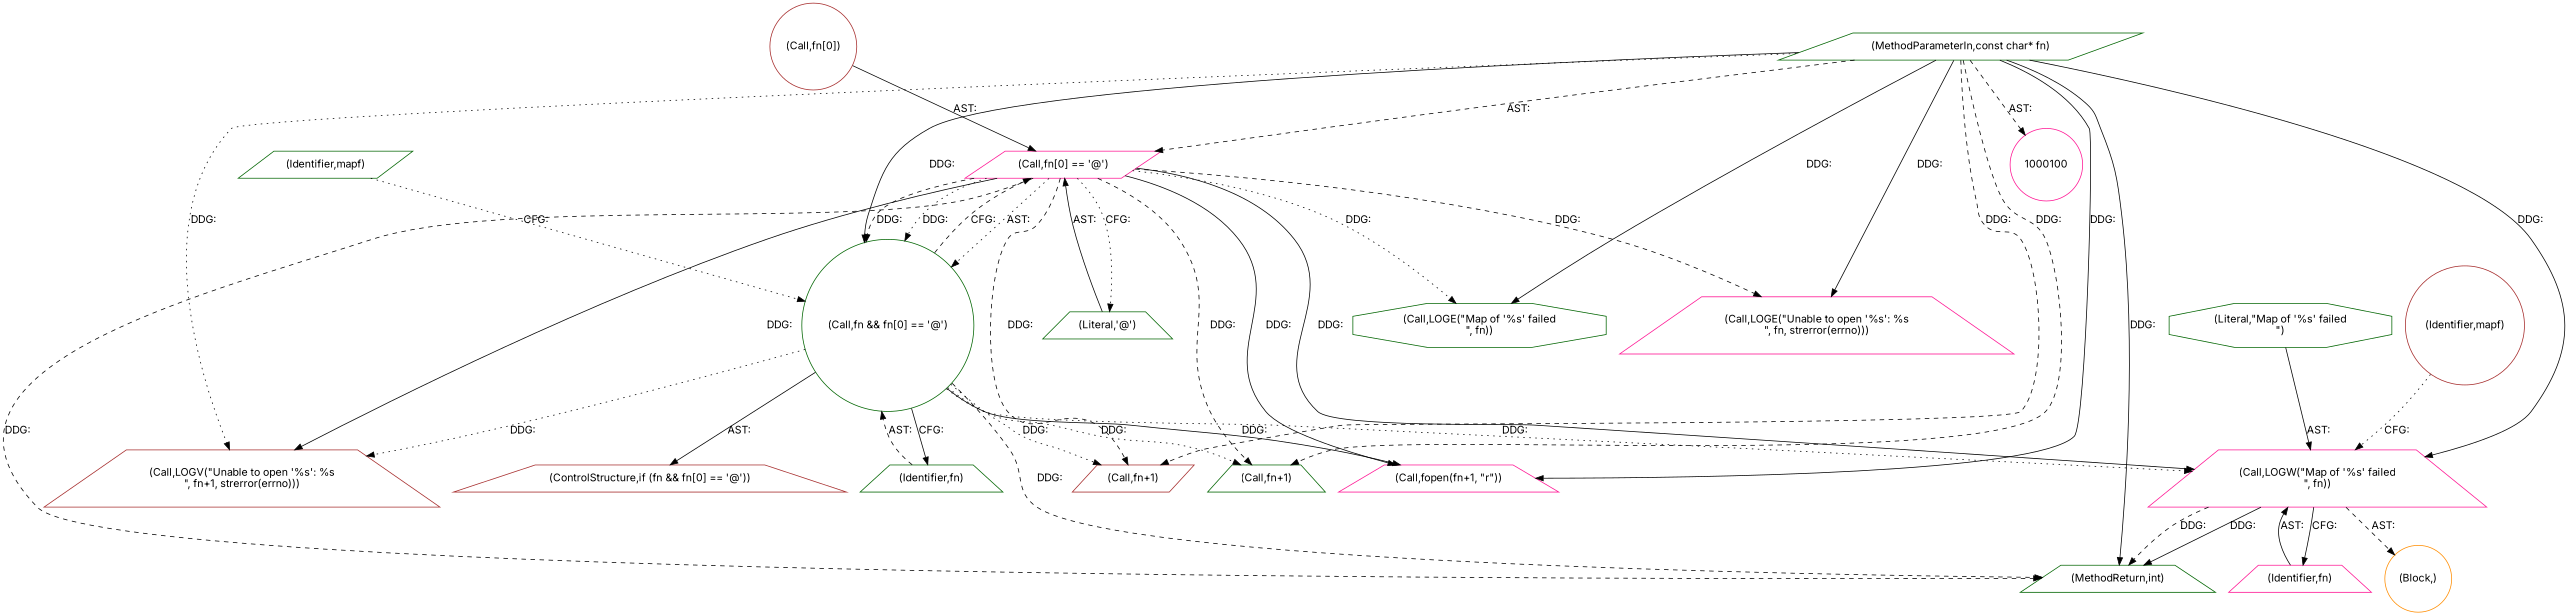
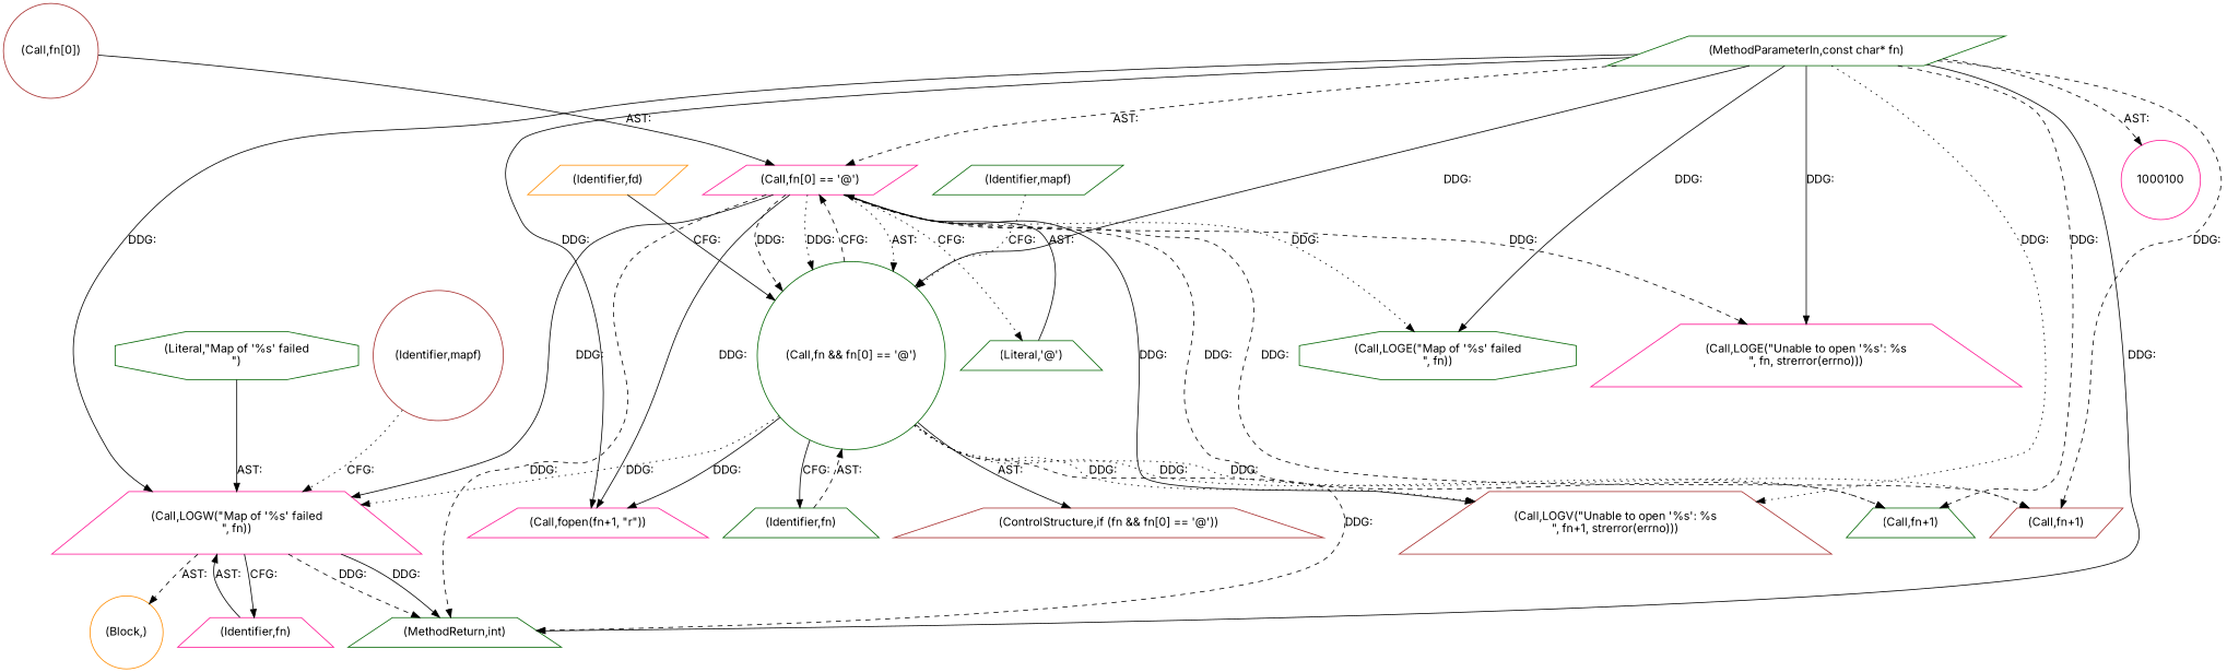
  digraph {
    fontname=Inter
    node [color=darkgreen fontname=Inter shape=trapezium]
    edge [fontname=Inter style=solid]
    n1 [color=deeppink label="(Call,LOGW(\"Map of '%s' failed\n\", fn))"]
    n2 [label="(MethodReturn,int)"]
    n3 [color=darkorange label="(Block,)" shape=circle]
    n4 [color=deeppink label="(Identifier,fn)"]
    n5 [color=deeppink label="(Call,fn[0] == '@')" shape=parallelogram]
    n6 [label="(Call,fn && fn[0] == '@')" shape=circle]
    n7 [label="(Call,fn+1)"]
    n8 [color=brown label="(Call,fn+1)" shape=parallelogram]
    n9 [label="(Call,LOGE(\"Map of '%s' failed\n\", fn))" shape=octagon]
    n10 [label="(Literal,'@')"]
    n11 [color=deeppink label="(Call,LOGE(\"Unable to open '%s': %s\n\", fn, strerror(errno)))"]
    n12 [color=deeppink label="(Call,fopen(fn+1, \"r\"))"]
    n13 [color=brown label="(Call,LOGV(\"Unable to open '%s': %s\n\", fn+1, strerror(errno)))"]
    n14 [label="(Identifier,fn)"]
    n15 [color=brown label="(ControlStructure,if (fn && fn[0] == '@'))"]
    n16 [label="(MethodParameterIn,const char* fn)" shape=parallelogram]
    1000100 [color=deeppink shape=circle]
+   n18 [color=darkorange label="(Identifier,fd)" shape=parallelogram]
    n19 [label="(Literal,\"Map of '%s' failed\n\")" shape=octagon]
    n20 [color=brown label="(Identifier,mapf)" shape=circle]
    n21 [label="(Identifier,mapf)" shape=parallelogram]
    n22 [color=brown label="(Call,fn[0])" shape=circle]
    n1 -> n2 [label="DDG: "]
    n1 -> n2 [label="DDG: " style=dashed]
    n1 -> n3 [label="AST: " style=dashed]
    n1 -> n4 [label="CFG: "]
    n4 -> n1 [label="AST: "]
    n5 -> n1 [label="DDG: "]
    n5 -> n2 [label="DDG: " style=dashed]
    n5 -> n6 [label="AST: " style=dotted]
    n5 -> n6 [label="DDG: " style=dashed]
    n5 -> n6 [label="DDG: " style=dotted]
    n5 -> n7 [label="DDG: " style=dashed]
    n5 -> n8 [label="DDG: " style=dashed]
    n5 -> n9 [label="DDG: " style=dotted]
    n5 -> n10 [label="CFG: " style=dotted]
    n5 -> n11 [label="DDG: " style=dashed]
    n5 -> n12 [label="DDG: "]
    n5 -> n13 [label="DDG: "]
    n6 -> n1 [label="DDG: " style=dotted]
    n6 -> n2 [label="DDG: " style=dashed]
    n6 -> n5 [label="CFG: " style=dashed]
    n6 -> n7 [label="DDG: " style=dotted]
    n6 -> n8 [label="DDG: " style=dotted]
    n6 -> n12 [label="DDG: "]
    n6 -> n13 [label="DDG: " style=dotted]
    n6 -> n14 [label="CFG: "]
    n6 -> n15 [label="AST: "]
    n10 -> n5 [label="AST: "]
    n14 -> n6 [label="AST: " style=dashed]
    n16 -> n1 [label="DDG: "]
    n16 -> n2 [label="DDG: "]
    n16 -> n5 [label="AST: " style=dashed]
    n16 -> n6 [label="DDG: "]
    n16 -> n7 [label="DDG: " style=dashed]
    n16 -> n8 [label="DDG: " style=dashed]
    n16 -> n9 [label="DDG: "]
    n16 -> n11 [label="DDG: "]
    n16 -> n12 [label="DDG: "]
    n16 -> n13 [label="DDG: " style=dotted]
    n16 -> 1000100 [label="AST: " style=dashed]
+   n18 -> n6 [label="CFG: "]
    n19 -> n1 [label="AST: "]
    n20 -> n1 [label="CFG: " style=dotted]
    n21 -> n6 [label="CFG: " style=dotted]
    n22 -> n5 [label="AST: "]
  }
